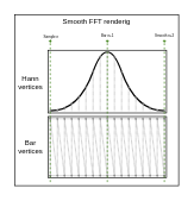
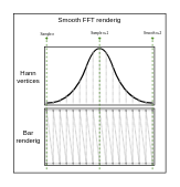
  <mxCell id="0" />
  <mxCell id="1" parent="0" />
  <mxCell id="2" value="" style="group" vertex="1" connectable="0" parent="1"><mxGeometry x="20" y="20" width="230" height="240" as="geometry" /></mxCell>
  <mxCell id="3" value="" style="rounded=0;whiteSpace=wrap;html=1;labelBackgroundColor=none;strokeWidth=1;fontSize=10;" vertex="1" parent="2"><mxGeometry width="230" height="240" as="geometry" /></mxCell>
  <mxCell id="4" value="Smooth FFT renderig" style="text;html=1;strokeColor=none;fillColor=none;align=center;verticalAlign=middle;whiteSpace=wrap;rounded=0;labelBackgroundColor=none;strokeWidth=1;fontSize=10;" vertex="1" parent="2"><mxGeometry x="55" width="120" height="20" as="geometry" /></mxCell>
  <mxCell id="5" value="" style="group" vertex="1" connectable="0" parent="2"><mxGeometry x="47" y="143" width="166" height="86" as="geometry" /></mxCell>
  <mxCell id="6" value="" style="rounded=0;whiteSpace=wrap;html=1;" vertex="1" parent="5"><mxGeometry width="166" height="86" as="geometry" /></mxCell>
  <mxCell id="7" value="" style="endArrow=oval;dashed=1;html=1;dashPattern=1 1;strokeWidth=1;startSize=5;strokeColor=#858585;endFill=1;endSize=2;" edge="1" parent="5"><mxGeometry width="50" height="50" relative="1" as="geometry"><mxPoint x="63" y="82" as="sourcePoint" /><mxPoint x="63" y="3" as="targetPoint" /></mxGeometry></mxCell>
  <mxCell id="8" value="" style="endArrow=oval;dashed=1;html=1;dashPattern=1 1;strokeWidth=1;startSize=5;strokeColor=#858585;endFill=1;endSize=2;" edge="1" parent="5"><mxGeometry width="50" height="50" relative="1" as="geometry"><mxPoint x="73" y="83" as="sourcePoint" /><mxPoint x="73" y="3" as="targetPoint" /></mxGeometry></mxCell>
  <mxCell id="9" value="" style="endArrow=oval;dashed=1;html=1;dashPattern=1 1;strokeWidth=1;startSize=5;strokeColor=#858585;endFill=1;endSize=2;" edge="1" parent="5"><mxGeometry width="50" height="50" relative="1" as="geometry"><mxPoint x="83" y="83" as="sourcePoint" /><mxPoint x="83" y="3" as="targetPoint" /></mxGeometry></mxCell>
  <mxCell id="10" value="" style="endArrow=oval;dashed=1;html=1;dashPattern=1 1;strokeWidth=1;startSize=5;strokeColor=#858585;endFill=1;endSize=2;" edge="1" parent="5"><mxGeometry width="50" height="50" relative="1" as="geometry"><mxPoint x="93" y="83" as="sourcePoint" /><mxPoint x="93" y="3" as="targetPoint" /></mxGeometry></mxCell>
  <mxCell id="11" value="" style="endArrow=oval;dashed=1;html=1;dashPattern=1 1;strokeWidth=1;startSize=5;strokeColor=#858585;endFill=1;endSize=2;" edge="1" parent="5"><mxGeometry width="50" height="50" relative="1" as="geometry"><mxPoint x="103" y="83" as="sourcePoint" /><mxPoint x="103" y="3" as="targetPoint" /></mxGeometry></mxCell>
  <mxCell id="12" value="" style="endArrow=oval;dashed=1;html=1;dashPattern=1 1;strokeWidth=1;startSize=5;strokeColor=#858585;endFill=1;endSize=2;" edge="1" parent="5"><mxGeometry width="50" height="50" relative="1" as="geometry"><mxPoint x="113" y="83" as="sourcePoint" /><mxPoint x="113" y="3" as="targetPoint" /></mxGeometry></mxCell>
  <mxCell id="13" value="" style="endArrow=oval;dashed=1;html=1;dashPattern=1 1;strokeWidth=1;startSize=5;strokeColor=#858585;endFill=1;endSize=2;" edge="1" parent="5"><mxGeometry width="50" height="50" relative="1" as="geometry"><mxPoint x="123" y="83" as="sourcePoint" /><mxPoint x="123" y="3" as="targetPoint" /></mxGeometry></mxCell>
  <mxCell id="14" value="" style="endArrow=oval;dashed=1;html=1;dashPattern=1 1;strokeWidth=1;startSize=5;strokeColor=#858585;endFill=1;endSize=2;" edge="1" parent="5"><mxGeometry width="50" height="50" relative="1" as="geometry"><mxPoint x="133" y="83" as="sourcePoint" /><mxPoint x="133" y="3" as="targetPoint" /></mxGeometry></mxCell>
  <mxCell id="15" value="" style="endArrow=oval;dashed=1;html=1;dashPattern=1 1;strokeWidth=1;startSize=6;strokeColor=#858585;endFill=1;endSize=2;" edge="1" parent="5"><mxGeometry width="50" height="50" relative="1" as="geometry"><mxPoint x="143" y="83" as="sourcePoint" /><mxPoint x="143" y="3" as="targetPoint" /></mxGeometry></mxCell>
  <mxCell id="16" value="" style="endArrow=oval;dashed=1;html=1;dashPattern=1 1;strokeWidth=1;startSize=6;strokeColor=#858585;endFill=1;endSize=2;" edge="1" parent="5"><mxGeometry width="50" height="50" relative="1" as="geometry"><mxPoint x="153" y="83" as="sourcePoint" /><mxPoint x="153" y="3" as="targetPoint" /></mxGeometry></mxCell>
  <mxCell id="17" value="" style="endArrow=oval;dashed=1;html=1;dashPattern=1 1;strokeWidth=1;startSize=5;strokeColor=#858585;endFill=1;endSize=2;" edge="1" parent="5"><mxGeometry width="50" height="50" relative="1" as="geometry"><mxPoint x="53" y="83" as="sourcePoint" /><mxPoint x="53" y="3" as="targetPoint" /></mxGeometry></mxCell>
  <mxCell id="18" value="" style="endArrow=oval;dashed=1;html=1;dashPattern=1 1;strokeWidth=1;startSize=5;strokeColor=#858585;endFill=1;endSize=2;" edge="1" parent="5"><mxGeometry width="50" height="50" relative="1" as="geometry"><mxPoint x="43.0" y="83" as="sourcePoint" /><mxPoint x="43.0" y="3" as="targetPoint" /></mxGeometry></mxCell>
  <mxCell id="19" value="" style="endArrow=oval;dashed=1;html=1;dashPattern=1 1;strokeWidth=1;startSize=5;strokeColor=#858585;endFill=1;endSize=2;" edge="1" parent="5"><mxGeometry width="50" height="50" relative="1" as="geometry"><mxPoint x="33.0" y="83" as="sourcePoint" /><mxPoint x="33.0" y="3" as="targetPoint" /></mxGeometry></mxCell>
  <mxCell id="20" value="" style="endArrow=oval;dashed=1;html=1;dashPattern=1 1;strokeWidth=1;startSize=5;strokeColor=#858585;endFill=1;endSize=2;" edge="1" parent="5"><mxGeometry width="50" height="50" relative="1" as="geometry"><mxPoint x="23.0" y="83" as="sourcePoint" /><mxPoint x="23.0" y="3" as="targetPoint" /></mxGeometry></mxCell>
  <mxCell id="21" value="" style="endArrow=oval;dashed=1;html=1;dashPattern=1 1;strokeWidth=1;startSize=5;strokeColor=#858585;endFill=1;endSize=2;" edge="1" parent="5"><mxGeometry width="50" height="50" relative="1" as="geometry"><mxPoint x="13.0" y="83" as="sourcePoint" /><mxPoint x="13.0" y="3" as="targetPoint" /></mxGeometry></mxCell>
  <mxCell id="22" value="" style="endArrow=oval;dashed=1;html=1;dashPattern=1 1;strokeWidth=1;startSize=2;strokeColor=#858585;endFill=1;endSize=2;startArrow=oval;startFill=1;" edge="1" parent="5"><mxGeometry width="50" height="50" relative="1" as="geometry"><mxPoint x="3.0" y="83" as="sourcePoint" /><mxPoint x="3.0" y="3" as="targetPoint" /></mxGeometry></mxCell>
  <mxCell id="23" value="" style="endArrow=oval;dashed=1;html=1;dashPattern=1 1;strokeWidth=1;startSize=6;strokeColor=#858585;endFill=1;endSize=2;" edge="1" parent="5"><mxGeometry width="50" height="50" relative="1" as="geometry"><mxPoint x="163" y="83" as="sourcePoint" /><mxPoint x="163" y="3" as="targetPoint" /></mxGeometry></mxCell>
  <mxCell id="24" value="" style="endArrow=none;dashed=1;html=1;dashPattern=1 1;strokeWidth=1;startSize=2;strokeColor=#858585;endFill=0;endSize=2;startArrow=oval;startFill=1;" edge="1" parent="5"><mxGeometry width="50" height="50" relative="1" as="geometry"><mxPoint x="13" y="83" as="sourcePoint" /><mxPoint x="3" y="3" as="targetPoint" /></mxGeometry></mxCell>
  <mxCell id="25" value="" style="endArrow=none;dashed=1;html=1;dashPattern=1 1;strokeWidth=1;startSize=2;strokeColor=#858585;endFill=0;endSize=2;startArrow=oval;startFill=1;" edge="1" parent="5"><mxGeometry width="50" height="50" relative="1" as="geometry"><mxPoint x="23" y="83" as="sourcePoint" /><mxPoint x="13" y="3" as="targetPoint" /></mxGeometry></mxCell>
  <mxCell id="26" value="" style="endArrow=none;dashed=1;html=1;dashPattern=1 1;strokeWidth=1;startSize=2;strokeColor=#858585;endFill=0;endSize=2;startArrow=oval;startFill=1;" edge="1" parent="5"><mxGeometry width="50" height="50" relative="1" as="geometry"><mxPoint x="33" y="83" as="sourcePoint" /><mxPoint x="23" y="3" as="targetPoint" /></mxGeometry></mxCell>
  <mxCell id="27" value="" style="endArrow=none;dashed=1;html=1;dashPattern=1 1;strokeWidth=1;startSize=2;strokeColor=#858585;endFill=0;endSize=2;startArrow=oval;startFill=1;" edge="1" parent="5"><mxGeometry width="50" height="50" relative="1" as="geometry"><mxPoint x="43" y="83" as="sourcePoint" /><mxPoint x="33" y="3" as="targetPoint" /></mxGeometry></mxCell>
  <mxCell id="28" value="" style="endArrow=none;dashed=1;html=1;dashPattern=1 1;strokeWidth=1;startSize=2;strokeColor=#858585;endFill=0;endSize=2;startArrow=oval;startFill=1;" edge="1" parent="5"><mxGeometry width="50" height="50" relative="1" as="geometry"><mxPoint x="53" y="83" as="sourcePoint" /><mxPoint x="43" y="3" as="targetPoint" /></mxGeometry></mxCell>
  <mxCell id="29" value="" style="endArrow=none;dashed=1;html=1;dashPattern=1 1;strokeWidth=1;startSize=2;strokeColor=#858585;endFill=0;endSize=2;startArrow=oval;startFill=1;" edge="1" parent="5"><mxGeometry width="50" height="50" relative="1" as="geometry"><mxPoint x="63" y="83" as="sourcePoint" /><mxPoint x="53" y="3" as="targetPoint" /></mxGeometry></mxCell>
  <mxCell id="30" value="" style="endArrow=none;dashed=1;html=1;dashPattern=1 1;strokeWidth=1;startSize=2;strokeColor=#858585;endFill=0;endSize=2;startArrow=oval;startFill=1;" edge="1" parent="5"><mxGeometry width="50" height="50" relative="1" as="geometry"><mxPoint x="73" y="83" as="sourcePoint" /><mxPoint x="63" y="3" as="targetPoint" /></mxGeometry></mxCell>
  <mxCell id="31" value="" style="endArrow=none;dashed=1;html=1;dashPattern=1 1;strokeWidth=1;startSize=2;strokeColor=#858585;endFill=0;endSize=2;startArrow=oval;startFill=1;" edge="1" parent="5"><mxGeometry width="50" height="50" relative="1" as="geometry"><mxPoint x="83" y="83" as="sourcePoint" /><mxPoint x="73" y="3" as="targetPoint" /></mxGeometry></mxCell>
  <mxCell id="32" value="" style="endArrow=none;dashed=1;html=1;dashPattern=1 1;strokeWidth=1;startSize=2;strokeColor=#858585;endFill=0;endSize=2;startArrow=oval;startFill=1;" edge="1" parent="5"><mxGeometry width="50" height="50" relative="1" as="geometry"><mxPoint x="93" y="83" as="sourcePoint" /><mxPoint x="83" y="3" as="targetPoint" /></mxGeometry></mxCell>
  <mxCell id="33" value="" style="endArrow=none;dashed=1;html=1;dashPattern=1 1;strokeWidth=1;startSize=2;strokeColor=#858585;endFill=0;endSize=2;startArrow=oval;startFill=1;" edge="1" parent="5"><mxGeometry width="50" height="50" relative="1" as="geometry"><mxPoint x="103" y="83" as="sourcePoint" /><mxPoint x="93" y="3" as="targetPoint" /></mxGeometry></mxCell>
  <mxCell id="34" value="" style="endArrow=none;dashed=1;html=1;dashPattern=1 1;strokeWidth=1;startSize=2;strokeColor=#858585;endFill=0;endSize=2;startArrow=oval;startFill=1;" edge="1" parent="5"><mxGeometry width="50" height="50" relative="1" as="geometry"><mxPoint x="113" y="83" as="sourcePoint" /><mxPoint x="103" y="3" as="targetPoint" /></mxGeometry></mxCell>
  <mxCell id="35" value="" style="endArrow=none;dashed=1;html=1;dashPattern=1 1;strokeWidth=1;startSize=2;strokeColor=#858585;endFill=0;endSize=2;startArrow=oval;startFill=1;" edge="1" parent="5"><mxGeometry width="50" height="50" relative="1" as="geometry"><mxPoint x="123" y="83" as="sourcePoint" /><mxPoint x="113" y="3" as="targetPoint" /></mxGeometry></mxCell>
  <mxCell id="36" value="" style="endArrow=none;dashed=1;html=1;dashPattern=1 1;strokeWidth=1;startSize=2;strokeColor=#858585;endFill=0;endSize=2;startArrow=oval;startFill=1;" edge="1" parent="5"><mxGeometry width="50" height="50" relative="1" as="geometry"><mxPoint x="133" y="83" as="sourcePoint" /><mxPoint x="123" y="3" as="targetPoint" /></mxGeometry></mxCell>
  <mxCell id="37" value="" style="endArrow=none;dashed=1;html=1;dashPattern=1 1;strokeWidth=1;startSize=2;strokeColor=#858585;endFill=0;endSize=2;startArrow=oval;startFill=1;" edge="1" parent="5"><mxGeometry width="50" height="50" relative="1" as="geometry"><mxPoint x="143" y="83" as="sourcePoint" /><mxPoint x="133" y="3" as="targetPoint" /></mxGeometry></mxCell>
  <mxCell id="38" value="" style="endArrow=none;dashed=1;html=1;dashPattern=1 1;strokeWidth=1;startSize=2;strokeColor=#858585;endFill=0;endSize=2;startArrow=oval;startFill=1;" edge="1" parent="5"><mxGeometry width="50" height="50" relative="1" as="geometry"><mxPoint x="153" y="83" as="sourcePoint" /><mxPoint x="143" y="3" as="targetPoint" /></mxGeometry></mxCell>
  <mxCell id="39" value="" style="endArrow=none;dashed=1;html=1;dashPattern=1 1;strokeWidth=1;startSize=2;strokeColor=#858585;endFill=0;endSize=2;startArrow=oval;startFill=1;" edge="1" parent="5"><mxGeometry width="50" height="50" relative="1" as="geometry"><mxPoint x="163" y="83" as="sourcePoint" /><mxPoint x="153" y="3" as="targetPoint" /></mxGeometry></mxCell>
  <mxCell id="40" value="" style="endArrow=oval;dashed=1;html=1;dashPattern=1 1;strokeWidth=1;startSize=2;strokeColor=#858585;endFill=1;endSize=2;startArrow=oval;startFill=1;" edge="1" parent="5"><mxGeometry width="50" height="50" relative="1" as="geometry"><mxPoint x="3" y="83" as="sourcePoint" /><mxPoint x="163" y="83" as="targetPoint" /></mxGeometry></mxCell>
  <mxCell id="41" value="" style="endArrow=oval;dashed=1;html=1;dashPattern=1 1;strokeWidth=1;startSize=2;strokeColor=#858585;endFill=1;endSize=2;startArrow=oval;startFill=1;" edge="1" parent="5"><mxGeometry width="50" height="50" relative="1" as="geometry"><mxPoint x="3" y="3" as="sourcePoint" /><mxPoint x="163" y="3" as="targetPoint" /></mxGeometry></mxCell>
  <mxCell id="42" value="" style="group" vertex="1" connectable="0" parent="2"><mxGeometry x="47" y="25" width="166" height="113" as="geometry" /></mxCell>
  <mxCell id="43" value="" style="rounded=0;whiteSpace=wrap;html=1;container=0;" vertex="1" parent="42"><mxGeometry y="25" width="166" height="88" as="geometry" /></mxCell>
  <mxCell id="44" value="" style="curved=1;endArrow=none;html=1;endFill=0;startSize=6;strokeWidth=2;" edge="1" parent="42"><mxGeometry width="50" height="50" relative="1" as="geometry"><mxPoint x="3" y="110" as="sourcePoint" /><mxPoint x="163" y="110" as="targetPoint" /><Array as="points"><mxPoint x="43" y="110" /><mxPoint x="83" /><mxPoint x="123" y="110" /></Array></mxGeometry></mxCell>
  <mxCell id="45" value="" style="endArrow=oval;dashed=1;html=1;dashPattern=1 1;strokeWidth=1;startSize=6;strokeColor=#858585;endFill=1;endSize=2;" edge="1" parent="42"><mxGeometry width="50" height="50" relative="1" as="geometry"><mxPoint x="23" y="110" as="sourcePoint" /><mxPoint x="23" y="106" as="targetPoint" /></mxGeometry></mxCell>
  <mxCell id="46" value="" style="endArrow=oval;dashed=1;html=1;dashPattern=1 1;strokeWidth=1;startSize=5;strokeColor=#858585;endFill=1;endSize=2;" edge="1" parent="42"><mxGeometry width="50" height="50" relative="1" as="geometry"><mxPoint x="33" y="110" as="sourcePoint" /><mxPoint x="33" y="100" as="targetPoint" /></mxGeometry></mxCell>
  <mxCell id="47" value="" style="endArrow=oval;dashed=1;html=1;dashPattern=1 1;strokeWidth=1;startSize=5;strokeColor=#858585;endFill=1;endSize=2;" edge="1" parent="42"><mxGeometry width="50" height="50" relative="1" as="geometry"><mxPoint x="43" y="110" as="sourcePoint" /><mxPoint x="43" y="91" as="targetPoint" /></mxGeometry></mxCell>
  <mxCell id="48" value="" style="endArrow=oval;dashed=1;html=1;dashPattern=1 1;strokeWidth=1;startSize=5;strokeColor=#858585;endFill=1;endSize=2;" edge="1" parent="42"><mxGeometry width="50" height="50" relative="1" as="geometry"><mxPoint x="53" y="110" as="sourcePoint" /><mxPoint x="53" y="77" as="targetPoint" /></mxGeometry></mxCell>
  <mxCell id="49" value="" style="endArrow=oval;dashed=1;html=1;dashPattern=1 1;strokeWidth=1;startSize=5;strokeColor=#858585;endFill=1;endSize=2;" edge="1" parent="42"><mxGeometry width="50" height="50" relative="1" as="geometry"><mxPoint x="63" y="110" as="sourcePoint" /><mxPoint x="63" y="55" as="targetPoint" /></mxGeometry></mxCell>
  <mxCell id="50" value="" style="endArrow=oval;dashed=1;html=1;dashPattern=1 1;strokeWidth=1;startSize=5;strokeColor=#858585;endFill=1;endSize=2;" edge="1" parent="42"><mxGeometry width="50" height="50" relative="1" as="geometry"><mxPoint x="73" y="110" as="sourcePoint" /><mxPoint x="73" y="34" as="targetPoint" /></mxGeometry></mxCell>
  <mxCell id="51" value="" style="endArrow=oval;dashed=1;html=1;dashPattern=1 1;strokeWidth=1;startSize=5;strokeColor=#858585;endFill=1;endSize=2;" edge="1" parent="42"><mxGeometry width="50" height="50" relative="1" as="geometry"><mxPoint x="83" y="110" as="sourcePoint" /><mxPoint x="83" y="27" as="targetPoint" /></mxGeometry></mxCell>
  <mxCell id="52" value="" style="endArrow=oval;dashed=1;html=1;dashPattern=1 1;strokeWidth=1;startSize=5;strokeColor=#858585;endFill=1;endSize=2;" edge="1" parent="42"><mxGeometry width="50" height="50" relative="1" as="geometry"><mxPoint x="93" y="110" as="sourcePoint" /><mxPoint x="93" y="34" as="targetPoint" /></mxGeometry></mxCell>
  <mxCell id="53" value="" style="endArrow=oval;dashed=1;html=1;dashPattern=1 1;strokeWidth=1;startSize=5;strokeColor=#858585;endFill=1;endSize=2;" edge="1" parent="42"><mxGeometry width="50" height="50" relative="1" as="geometry"><mxPoint x="103" y="110" as="sourcePoint" /><mxPoint x="103" y="55" as="targetPoint" /></mxGeometry></mxCell>
  <mxCell id="54" value="" style="endArrow=oval;dashed=1;html=1;dashPattern=1 1;strokeWidth=1;startSize=5;strokeColor=#858585;endFill=1;endSize=2;" edge="1" parent="42"><mxGeometry width="50" height="50" relative="1" as="geometry"><mxPoint x="113" y="110" as="sourcePoint" /><mxPoint x="113" y="77" as="targetPoint" /></mxGeometry></mxCell>
  <mxCell id="55" value="" style="endArrow=oval;dashed=1;html=1;dashPattern=1 1;strokeWidth=1;startSize=5;strokeColor=#858585;endFill=1;endSize=2;" edge="1" parent="42"><mxGeometry width="50" height="50" relative="1" as="geometry"><mxPoint x="123" y="110" as="sourcePoint" /><mxPoint x="123" y="91" as="targetPoint" /></mxGeometry></mxCell>
  <mxCell id="56" value="" style="endArrow=oval;dashed=1;html=1;dashPattern=1 1;strokeWidth=1;startSize=5;strokeColor=#858585;endFill=1;endSize=2;" edge="1" parent="42"><mxGeometry width="50" height="50" relative="1" as="geometry"><mxPoint x="133" y="110" as="sourcePoint" /><mxPoint x="133" y="100" as="targetPoint" /></mxGeometry></mxCell>
  <mxCell id="57" value="" style="endArrow=oval;dashed=1;html=1;dashPattern=1 1;strokeWidth=1;startSize=6;strokeColor=#858585;endFill=1;endSize=2;" edge="1" parent="42"><mxGeometry width="50" height="50" relative="1" as="geometry"><mxPoint x="143" y="110" as="sourcePoint" /><mxPoint x="143" y="106" as="targetPoint" /></mxGeometry></mxCell>
  <mxCell id="58" value="" style="endArrow=oval;dashed=1;html=1;dashPattern=1 1;strokeWidth=0;startSize=6;strokeColor=#858585;endFill=1;endSize=3;" edge="1" parent="42" source="43"><mxGeometry width="50" height="50" relative="1" as="geometry"><mxPoint x="-2" y="105" as="sourcePoint" /><mxPoint x="3.0" y="110" as="targetPoint" /></mxGeometry></mxCell>
  <mxCell id="59" value="" style="endArrow=oval;dashed=1;html=1;dashPattern=1 1;strokeWidth=0;startSize=6;strokeColor=#858585;endFill=1;endSize=3;" edge="1" parent="42"><mxGeometry width="50" height="50" relative="1" as="geometry"><mxPoint x="158" y="110" as="sourcePoint" /><mxPoint x="163" y="110" as="targetPoint" /></mxGeometry></mxCell>
  <mxCell id="60" value="" style="endArrow=oval;dashed=1;html=1;dashPattern=1 1;strokeWidth=0;startSize=6;strokeColor=#858585;endFill=1;endSize=3;" edge="1" parent="42"><mxGeometry width="50" height="50" relative="1" as="geometry"><mxPoint x="28" y="105" as="sourcePoint" /><mxPoint x="13" y="109" as="targetPoint" /></mxGeometry></mxCell>
  <mxCell id="61" value="" style="endArrow=oval;dashed=1;html=1;dashPattern=1 1;strokeWidth=0;startSize=6;strokeColor=#858585;endFill=1;endSize=3;" edge="1" parent="42"><mxGeometry width="50" height="50" relative="1" as="geometry"><mxPoint x="143" y="105" as="sourcePoint" /><mxPoint x="153" y="109" as="targetPoint" /></mxGeometry></mxCell>
  <mxCell id="62" value="" style="endArrow=diamond;dashed=1;html=1;strokeColor=#2D7600;strokeWidth=1;startSize=2;endSize=2;fillColor=#60a917;endFill=1;" edge="1" parent="42"><mxGeometry width="50" height="50" relative="1" as="geometry"><mxPoint x="83" y="210" as="sourcePoint" /><mxPoint x="83" y="10" as="targetPoint" /></mxGeometry></mxCell>
  <mxCell id="63" value="" style="endArrow=diamond;dashed=1;html=1;strokeColor=#2D7600;strokeWidth=1;startSize=2;endSize=2;fillColor=#60a917;endFill=1;" edge="1" parent="42"><mxGeometry width="50" height="50" relative="1" as="geometry"><mxPoint x="3" y="210" as="sourcePoint" /><mxPoint x="3" y="10" as="targetPoint" /></mxGeometry></mxCell>
  <mxCell id="64" value="&lt;font style=&quot;font-size: 5px;&quot;&gt;Sample n&lt;/font&gt;" style="edgeLabel;html=1;align=center;verticalAlign=middle;resizable=0;points=[];labelBackgroundColor=none;" vertex="1" connectable="0" parent="63"><mxGeometry x="0.947" relative="1" as="geometry"><mxPoint y="-12" as="offset" /></mxGeometry></mxCell>
- <mxCell id="65" value="&lt;font style=&quot;font-size: 5px;&quot;&gt;Bar n+1&lt;/font&gt;" style="edgeLabel;html=1;align=center;verticalAlign=middle;resizable=0;points=[];labelBackgroundColor=none;" vertex="1" connectable="0" parent="42"><mxGeometry x="82" y="2.998" as="geometry" /></mxCell>
+ <mxCell id="65" value="&lt;font style=&quot;font-size: 5px;&quot;&gt;Sample n+1&lt;/font&gt;" style="edgeLabel;html=1;align=center;verticalAlign=middle;resizable=0;points=[];labelBackgroundColor=none;" vertex="1" connectable="0" parent="42"><mxGeometry x="82" y="2.998" as="geometry" /></mxCell>
  <mxCell id="66" value="" style="endArrow=diamond;dashed=1;html=1;strokeColor=#2D7600;strokeWidth=1;startSize=2;endSize=2;fillColor=#60a917;startArrow=none;startFill=0;endFill=1;" edge="1" parent="2"><mxGeometry width="50" height="50" relative="1" as="geometry"><mxPoint x="210" y="235" as="sourcePoint" /><mxPoint x="210" y="35" as="targetPoint" /></mxGeometry></mxCell>
  <mxCell id="67" value="&lt;font style=&quot;font-size: 5px;&quot;&gt;Smooth n+2&lt;/font&gt;" style="edgeLabel;html=1;align=center;verticalAlign=middle;resizable=0;points=[];labelBackgroundColor=none;" vertex="1" connectable="0" parent="2"><mxGeometry x="209" y="27.998" as="geometry" /></mxCell>
  <mxCell id="68" value="Hann vertices" style="text;html=1;strokeColor=none;fillColor=none;align=center;verticalAlign=middle;whiteSpace=wrap;rounded=0;labelBackgroundColor=none;strokeWidth=0;fontSize=10;" vertex="1" parent="2"><mxGeometry y="80" width="45" height="30" as="geometry" /></mxCell>
- <mxCell id="69" value="Bar vertices" style="text;html=1;strokeColor=none;fillColor=none;align=center;verticalAlign=middle;whiteSpace=wrap;rounded=0;labelBackgroundColor=none;strokeWidth=0;fontSize=10;" vertex="1" parent="2"><mxGeometry y="171" width="45" height="30" as="geometry" /></mxCell>
+ <mxCell id="69" value="Bar renderig" style="text;html=1;strokeColor=none;fillColor=none;align=center;verticalAlign=middle;whiteSpace=wrap;rounded=0;labelBackgroundColor=none;strokeWidth=0;fontSize=10;" vertex="1" parent="2"><mxGeometry y="171" width="45" height="30" as="geometry" /></mxCell>
